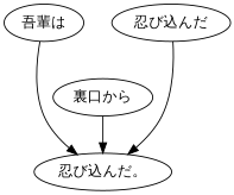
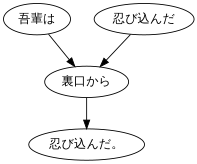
  digraph {
    fontname=Lato
    node [fontname=Lato]
    edge [fontname=Lato]
    n1 [label="吾輩は"]
    n2 [label="忍び込んだ。"]
    n3 [label="忍び込んだ"]
    n4 [label="裏口から"]
-   n1 -> n2
-   n3 -> n2
+   n1 -> n4
+   n3 -> n4
    n4 -> n2
  }
